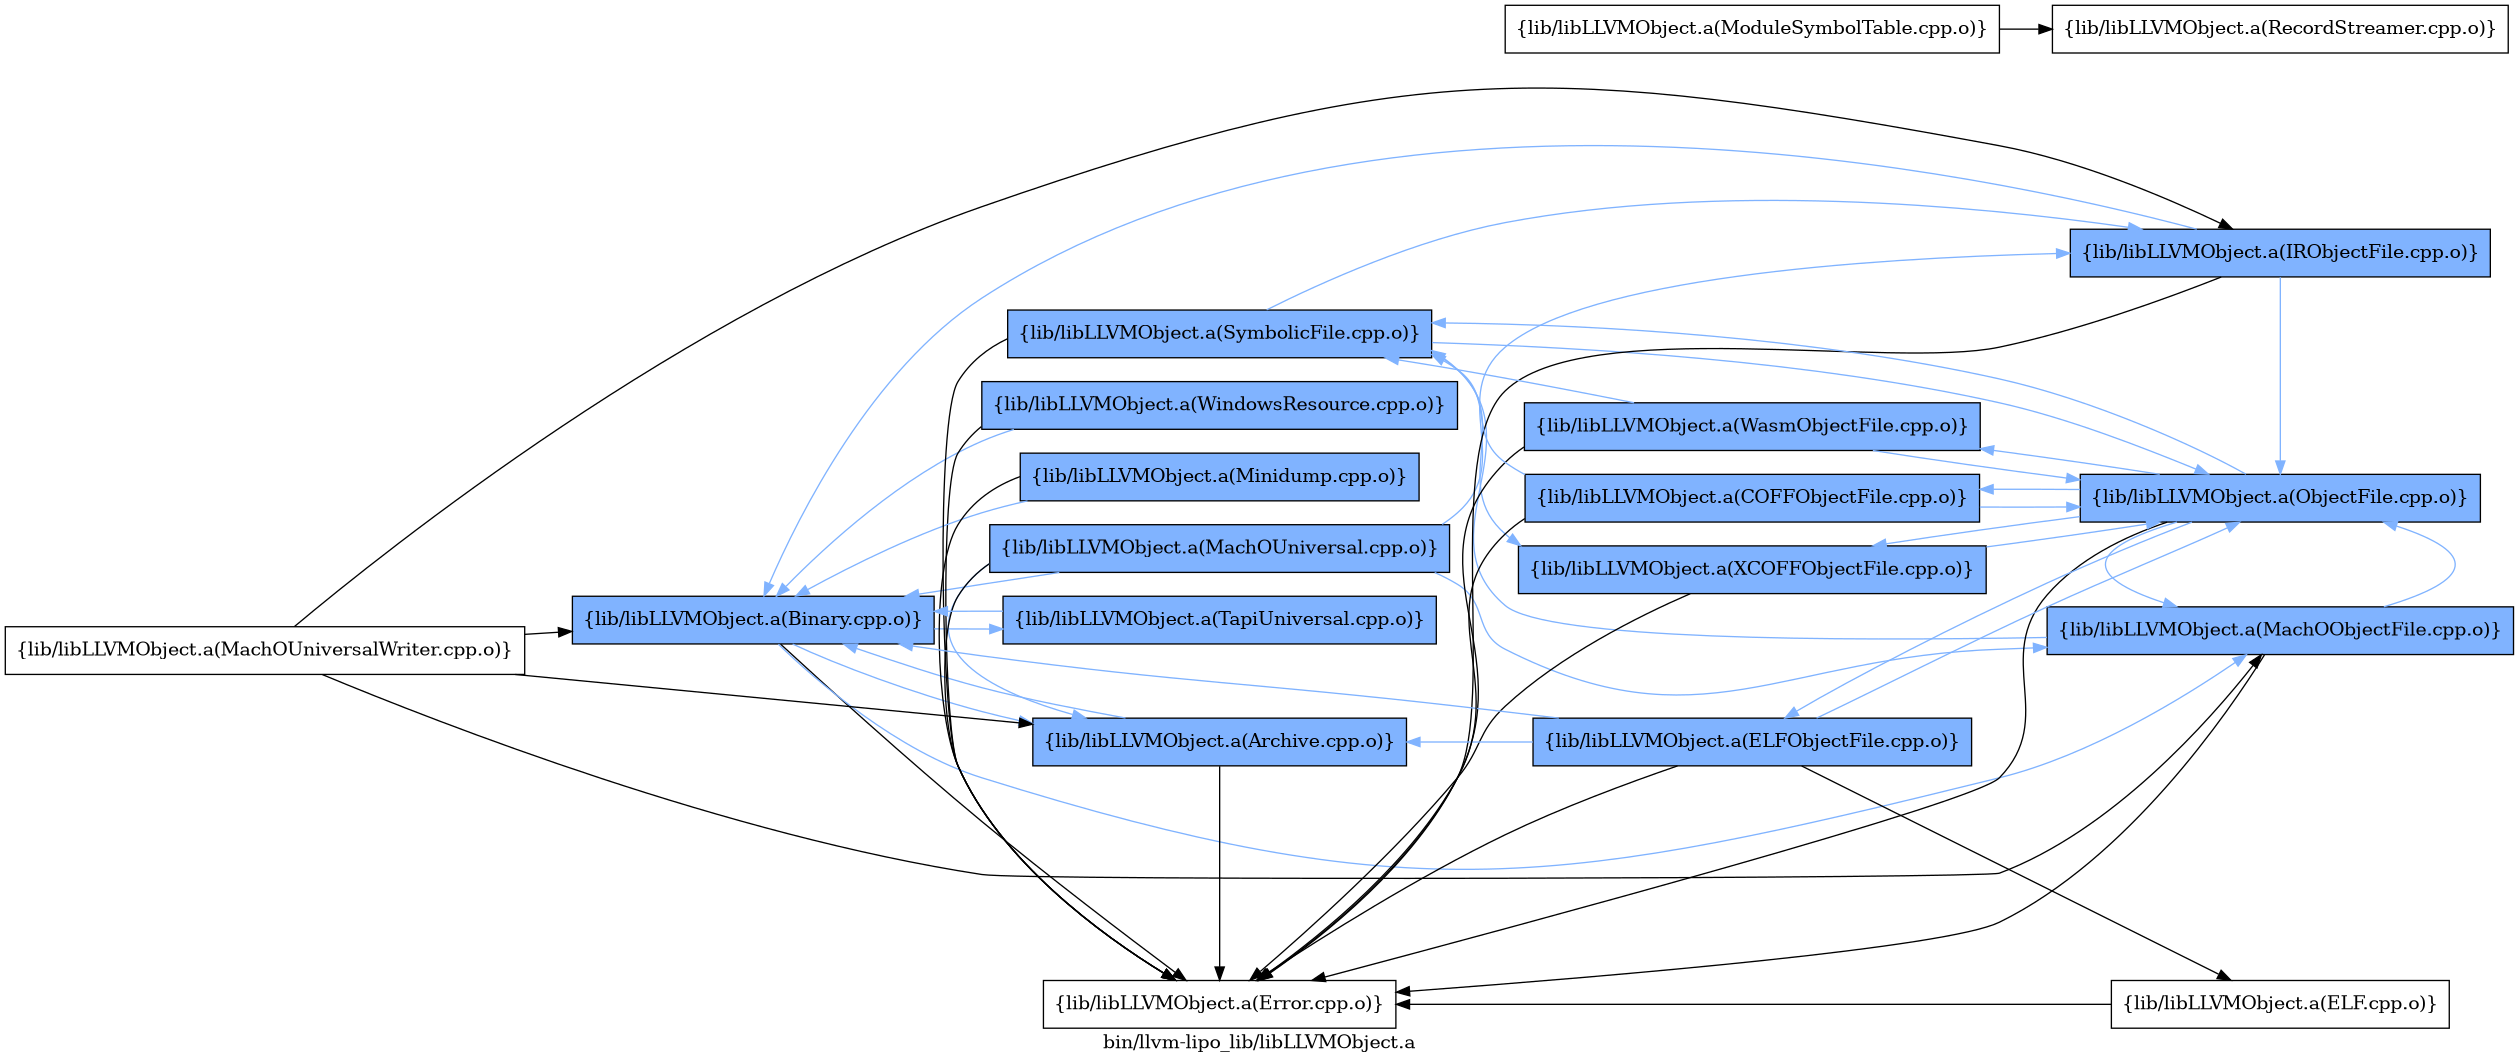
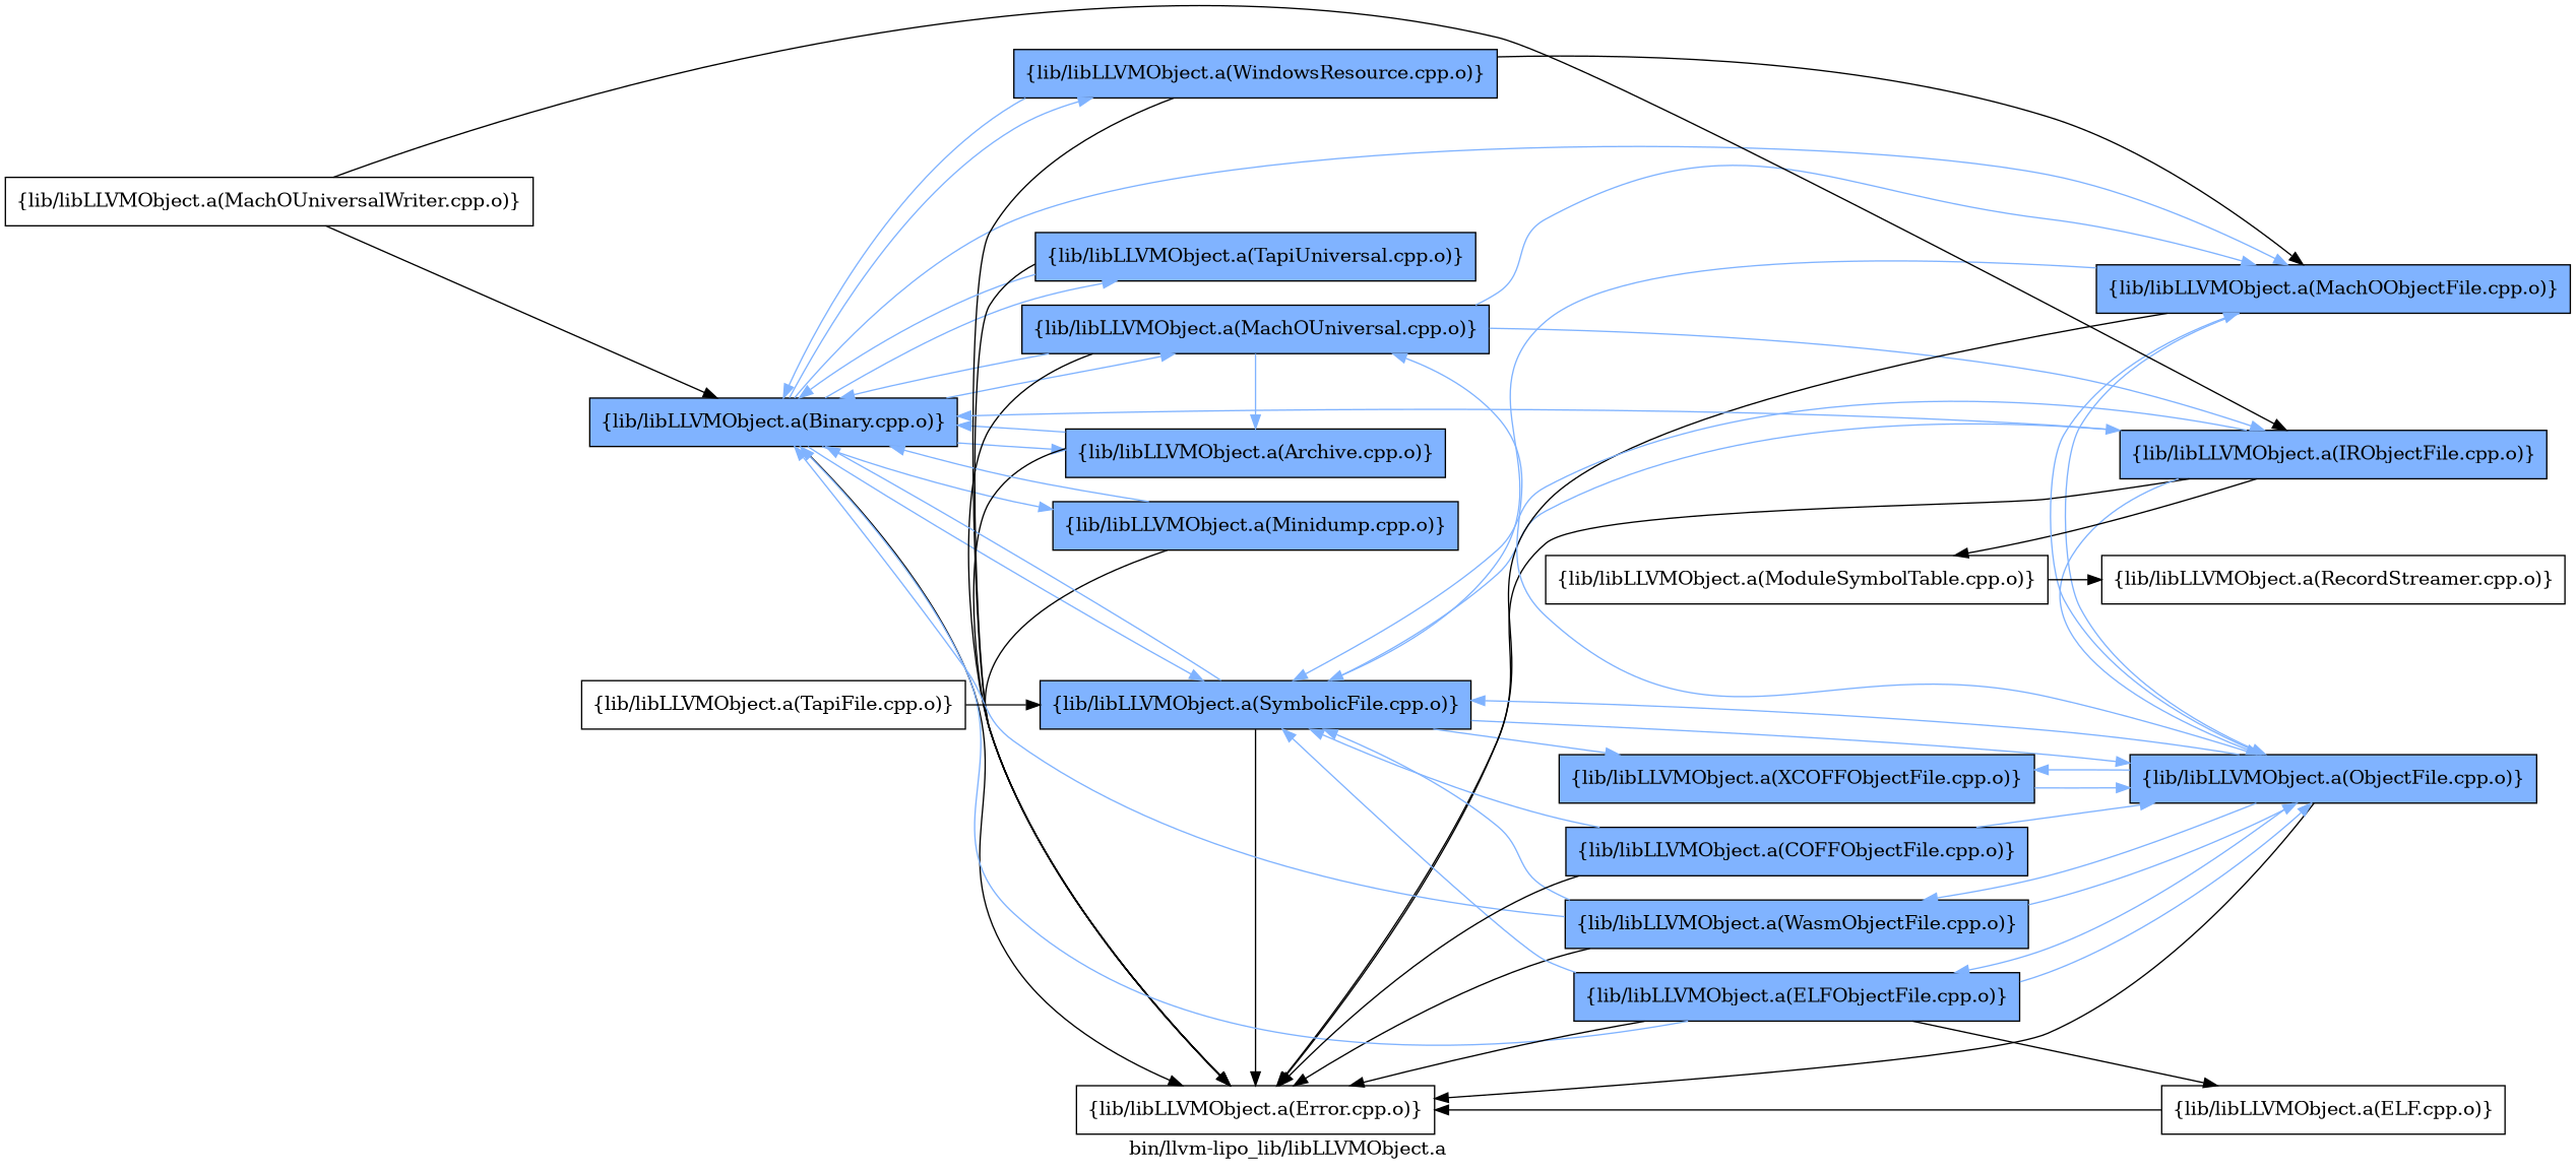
  digraph {
    label="bin/llvm-lipo_lib/libLLVMObject.a"
    rankdir=LR
    node [fillcolor="0.600000 0.5 1" group=1 shape=box style=filled]
    edge [color="0.600000 0.5 1"]
    n1 [label="{lib/libLLVMObject.a(Binary.cpp.o)}"]
    n2 [label="{lib/libLLVMObject.a(Archive.cpp.o)}"]
    n3 [group=0 label="{lib/libLLVMObject.a(Error.cpp.o)}" fillcolor="" style=""]
    n4 [label="{lib/libLLVMObject.a(MachOUniversal.cpp.o)}"]
    n5 [label="{lib/libLLVMObject.a(WindowsResource.cpp.o)}"]
    n6 [label="{lib/libLLVMObject.a(Minidump.cpp.o)}"]
    n7 [label="{lib/libLLVMObject.a(SymbolicFile.cpp.o)}"]
    n8 [label="{lib/libLLVMObject.a(TapiUniversal.cpp.o)}"]
    n9 [label="{lib/libLLVMObject.a(MachOObjectFile.cpp.o)}"]
    n10 [label="{lib/libLLVMObject.a(IRObjectFile.cpp.o)}"]
    n11 [label="{lib/libLLVMObject.a(ObjectFile.cpp.o)}"]
    n12 [group=0 label="{lib/libLLVMObject.a(ModuleSymbolTable.cpp.o)}" fillcolor="" style=""]
    n13 [label="{lib/libLLVMObject.a(WasmObjectFile.cpp.o)}"]
    n14 [label="{lib/libLLVMObject.a(XCOFFObjectFile.cpp.o)}"]
    n15 [label="{lib/libLLVMObject.a(ELFObjectFile.cpp.o)}"]
    n16 [label="{lib/libLLVMObject.a(COFFObjectFile.cpp.o)}"]
    n17 [group=0 label="{lib/libLLVMObject.a(RecordStreamer.cpp.o)}" fillcolor="" style=""]
    n18 [group=0 label="{lib/libLLVMObject.a(ELF.cpp.o)}" fillcolor="" style=""]
    n19 [group=0 label="{lib/libLLVMObject.a(MachOUniversalWriter.cpp.o)}" fillcolor="" style=""]
+   n20 [group=0 label="{lib/libLLVMObject.a(TapiFile.cpp.o)}" fillcolor="" style=""]
    subgraph sub_1 {
      rank=same
      n1
    }
    subgraph sub_2 {
      rank=same
      n2
      n3
      n4
      n5
      n6
      n7
      n8
    }
    subgraph sub_3 {
      rank=same
      n9
      n10
      n11
    }
    subgraph sub_4 {
      rank=same
      n12
      n13
      n14
      n15
      n16
    }
    subgraph sub_5 {
      rank=same
      n1
    }
    subgraph sub_6 {
      rank=same
      n2
      n3
      n4
      n5
      n6
      n7
      n8
    }
    subgraph sub_7 {
      rank=same
      n9
      n10
      n11
    }
    subgraph sub_8 {
      rank=same
      n12
      n13
      n14
      n15
      n16
    }
    n1 -> n2
    n1 -> n3 [color=""]
+   n1 -> n4
+   n1 -> n5
+   n1 -> n6
+   n1 -> n7
    n1 -> n8
    n1 -> n9
    n2 -> n1
    n2 -> n3 [color=""]
    n4 -> n1
    n4 -> n2
    n4 -> n3 [color=""]
    n4 -> n9
    n4 -> n10
    n5 -> n1
    n5 -> n3 [color=""]
    n6 -> n1
    n6 -> n3 [color=""]
+   n7 -> n1
    n7 -> n3 [color=""]
    n7 -> n10
    n7 -> n11
    n7 -> n14
    n8 -> n1
    n9 -> n3 [color=""]
    n9 -> n7
    n9 -> n11
    n10 -> n1
    n10 -> n3 [color=""]
+   n10 -> n7
    n10 -> n11
+   n10 -> n12 [color=""]
    n11 -> n3 [color=""]
    n11 -> n7
    n11 -> n9
    n11 -> n13
    n11 -> n14
    n11 -> n15
-   n11 -> n16
+   n11 -> n4
    n12 -> n17 [color=""]
+   n13 -> n1
    n13 -> n3 [color=""]
    n13 -> n7
    n13 -> n11
-   n14 -> n3 [color=""]
+   n8 -> n3 [color=""]
    n14 -> n11
    n15 -> n1
    n15 -> n3 [color=""]
-   n15 -> n2
+   n15 -> n7
    n15 -> n11
    n15 -> n18 [color=""]
    n16 -> n3 [color=""]
    n16 -> n7
    n16 -> n11
    n18 -> n3 [color=""]
    n19 -> n1 [color=""]
-   n19 -> n2 [color=""]
-   n19 -> n9 [color=""]
+   n5 -> n9 [color=""]
    n19 -> n10 [color=""]
+   n20 -> n7 [color=""]
  }
